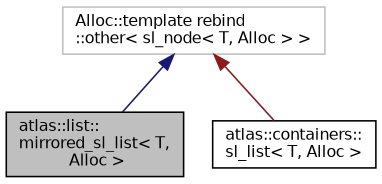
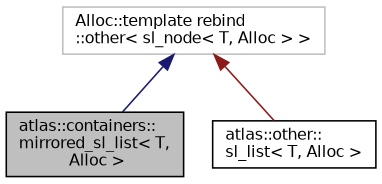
  digraph {
    node [color=black fillcolor=white fontname=Helvetica fontsize=10 shape=record style=filled]
    edge [dir=back fontname=Helvetica fontsize=10 labelfontname=Helvetica labelfontsize=10 style=solid]
-   n1 [fillcolor=grey75 fontcolor=black height=0.2 label="atlas::list::\lmirrored_sl_list\< T,\l Alloc \>" width=0.4]
-   n2 [height=0.2 label="atlas::containers::\lsl_list\< T, Alloc \>" width=0.4]
+   n1 [fillcolor=grey75 fontcolor=black height=0.2 label="atlas::containers::\lmirrored_sl_list\< T,\l Alloc \>" width=0.4]
+   n2 [height=0.2 label="atlas::other::\lsl_list\< T, Alloc \>" width=0.4]
    n3 [color=grey75 height=0.2 label="Alloc::template rebind\l::other\< sl_node\< T, Alloc \> \>" width=0.4]
    n3 -> n1 [color=midnightblue]
    n3 -> n2 [color=firebrick4]
  }
